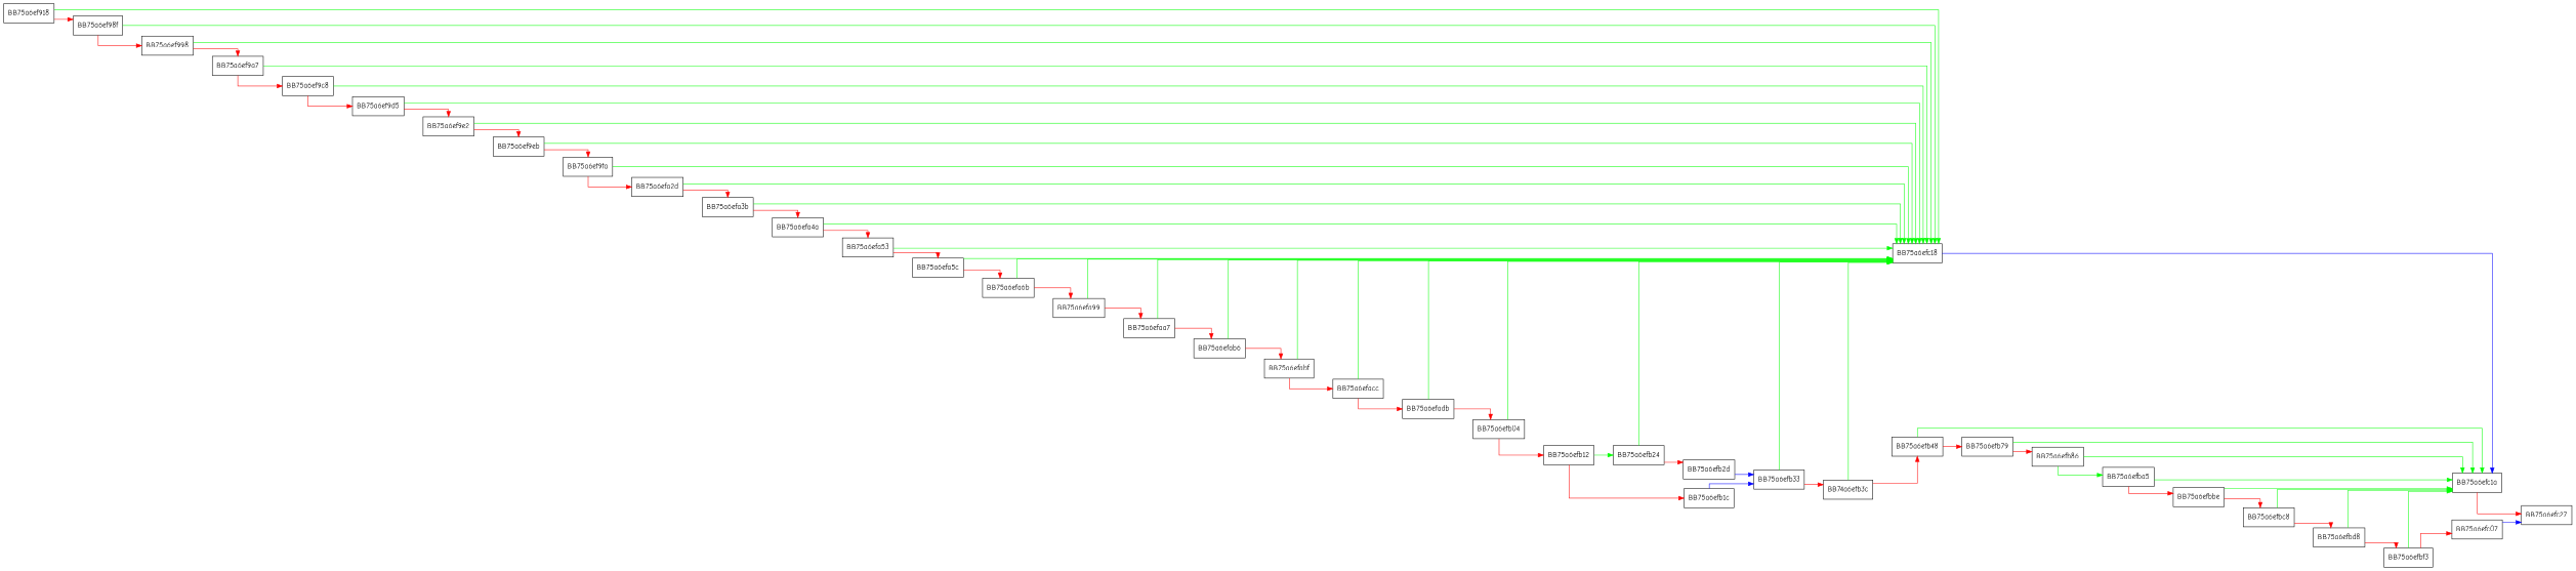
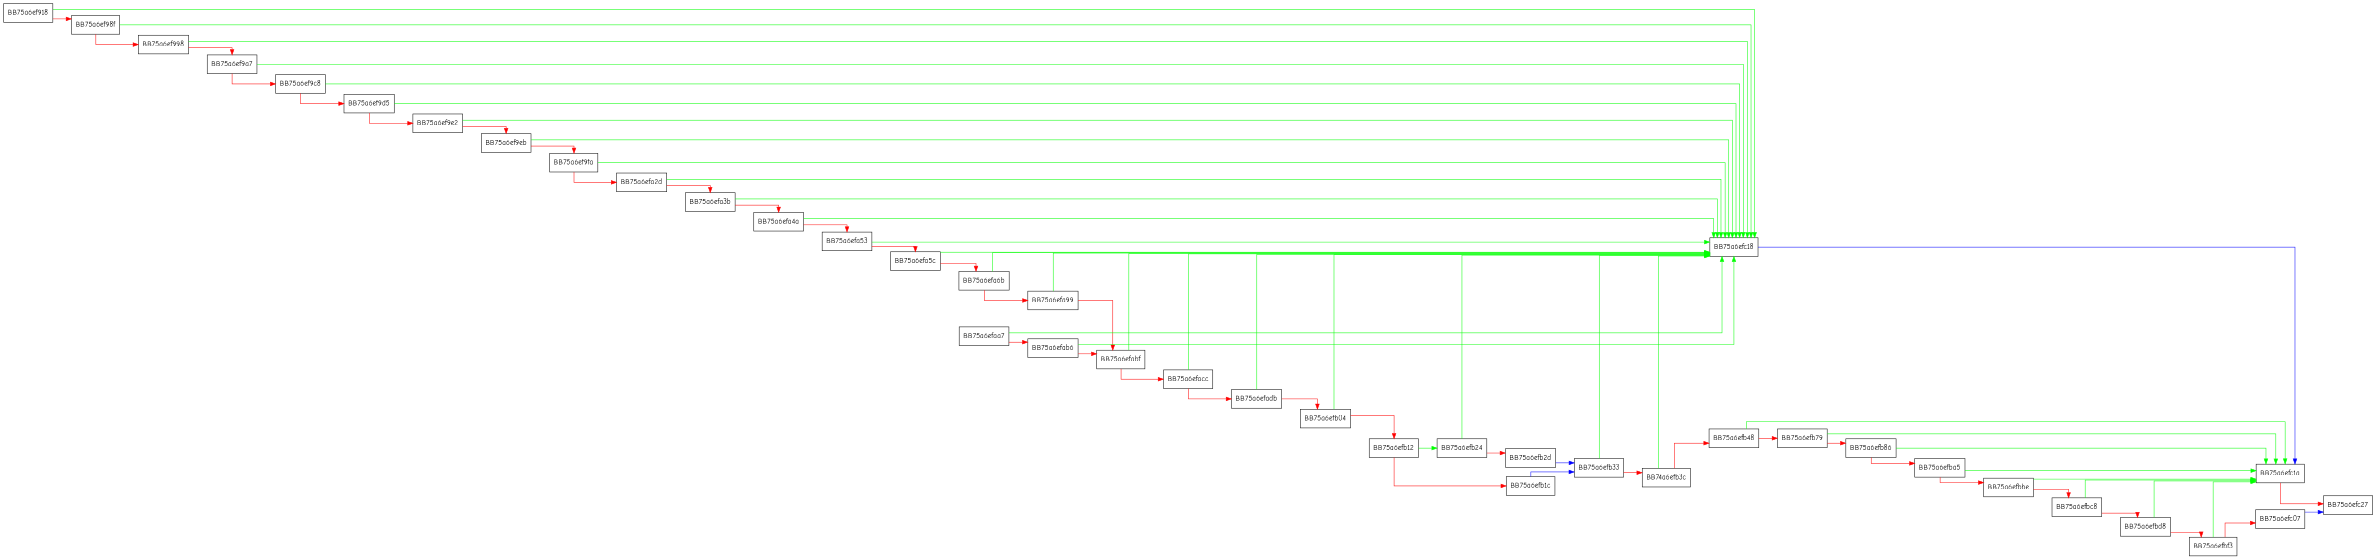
  digraph {
    fontname="Comic Neue"
    rankdir=LR
    splines=ortho
    node [fontname="Comic Neue" shape=box]
    edge [color=red fontname="Comic Neue"]
    BB75a6ef918
    BB75a6efc18
    BB75a6ef98f
    BB75a6efc1a
    BB75a6ef998
    BB75a6efc27
    BB75a6ef9a7
    BB75a6ef9c8
    BB75a6ef9d5
    BB75a6ef9e2
    BB75a6ef9eb
    BB75a6ef9fa
    BB75a6efa2d
    BB75a6efa3b
    BB75a6efa4a
    BB75a6efa53
    BB75a6efa5c
    BB75a6efa6b
    BB75a6efa99
    BB75a6efaa7
    BB75a6efab6
    BB75a6efabf
    BB75a6efacc
    BB75a6efadb
    BB75a6efb04
    BB75a6efb12
    BB75a6efb24
    BB75a6efb1c
    BB75a6efb2d
    BB75a6efb33
    n31 [label=BB74a6efb3c]
    BB75a6efb48
    BB75a6efb79
    BB75a6efb86
    BB75a6efba5
    BB75a6efbbe
    BB75a6efbc8
    BB75a6efbd8
    BB75a6efbf3
    BB75a6efc07
    BB75a6ef918 -> BB75a6efc18 [color=green]
    BB75a6ef918 -> BB75a6ef98f
    BB75a6efc18 -> BB75a6efc1a [color=blue]
    BB75a6ef98f -> BB75a6efc18 [color=green]
    BB75a6ef98f -> BB75a6ef998
    BB75a6efc1a -> BB75a6efc27
    BB75a6ef998 -> BB75a6efc18 [color=green]
    BB75a6ef998 -> BB75a6ef9a7
    BB75a6ef9a7 -> BB75a6efc18 [color=green]
    BB75a6ef9a7 -> BB75a6ef9c8
    BB75a6ef9c8 -> BB75a6efc18 [color=green]
    BB75a6ef9c8 -> BB75a6ef9d5
    BB75a6ef9d5 -> BB75a6efc18 [color=green]
    BB75a6ef9d5 -> BB75a6ef9e2
    BB75a6ef9e2 -> BB75a6efc18 [color=green]
    BB75a6ef9e2 -> BB75a6ef9eb
    BB75a6ef9eb -> BB75a6efc18 [color=green]
    BB75a6ef9eb -> BB75a6ef9fa
    BB75a6ef9fa -> BB75a6efc18 [color=green]
    BB75a6ef9fa -> BB75a6efa2d
    BB75a6efa2d -> BB75a6efc18 [color=green]
    BB75a6efa2d -> BB75a6efa3b
    BB75a6efa3b -> BB75a6efc18 [color=green]
    BB75a6efa3b -> BB75a6efa4a
    BB75a6efa4a -> BB75a6efc18 [color=green]
    BB75a6efa4a -> BB75a6efa53
    BB75a6efa53 -> BB75a6efc18 [color=green]
    BB75a6efa53 -> BB75a6efa5c
    BB75a6efa5c -> BB75a6efc18 [color=green]
    BB75a6efa5c -> BB75a6efa6b
    BB75a6efa6b -> BB75a6efc18 [color=green]
    BB75a6efa6b -> BB75a6efa99
    BB75a6efa99 -> BB75a6efc18 [color=green]
-   BB75a6efa99 -> BB75a6efaa7
+   BB75a6efa99 -> BB75a6efabf
    BB75a6efaa7 -> BB75a6efc18 [color=green]
    BB75a6efaa7 -> BB75a6efab6
    BB75a6efab6 -> BB75a6efc18 [color=green]
    BB75a6efab6 -> BB75a6efabf
    BB75a6efabf -> BB75a6efc18 [color=green]
    BB75a6efabf -> BB75a6efacc
    BB75a6efacc -> BB75a6efc18 [color=green]
    BB75a6efacc -> BB75a6efadb
    BB75a6efadb -> BB75a6efc18 [color=green]
    BB75a6efadb -> BB75a6efb04
    BB75a6efb04 -> BB75a6efc18 [color=green]
    BB75a6efb04 -> BB75a6efb12
    BB75a6efb12 -> BB75a6efb24 [color=green]
    BB75a6efb12 -> BB75a6efb1c
    BB75a6efb24 -> BB75a6efc18 [color=green]
    BB75a6efb24 -> BB75a6efb2d
    BB75a6efb1c -> BB75a6efb33 [color=blue]
    BB75a6efb2d -> BB75a6efb33 [color=blue]
    BB75a6efb33 -> BB75a6efc18 [color=green]
    BB75a6efb33 -> n31
    n31 -> BB75a6efc18 [color=green]
    n31 -> BB75a6efb48
    BB75a6efb48 -> BB75a6efc1a [color=green]
    BB75a6efb48 -> BB75a6efb79
    BB75a6efb79 -> BB75a6efc1a [color=green]
    BB75a6efb79 -> BB75a6efb86
    BB75a6efb86 -> BB75a6efc1a [color=green]
-   BB75a6efb86 -> BB75a6efba5 [color=green]
+   BB75a6efb86 -> BB75a6efba5
    BB75a6efba5 -> BB75a6efc1a [color=green]
    BB75a6efba5 -> BB75a6efbbe
    BB75a6efbbe -> BB75a6efc1a [color=green]
    BB75a6efbbe -> BB75a6efbc8
    BB75a6efbc8 -> BB75a6efc1a [color=green]
    BB75a6efbc8 -> BB75a6efbd8
    BB75a6efbd8 -> BB75a6efc1a [color=green]
    BB75a6efbd8 -> BB75a6efbf3
    BB75a6efbf3 -> BB75a6efc1a [color=green]
    BB75a6efbf3 -> BB75a6efc07
    BB75a6efc07 -> BB75a6efc27 [color=blue]
  }
